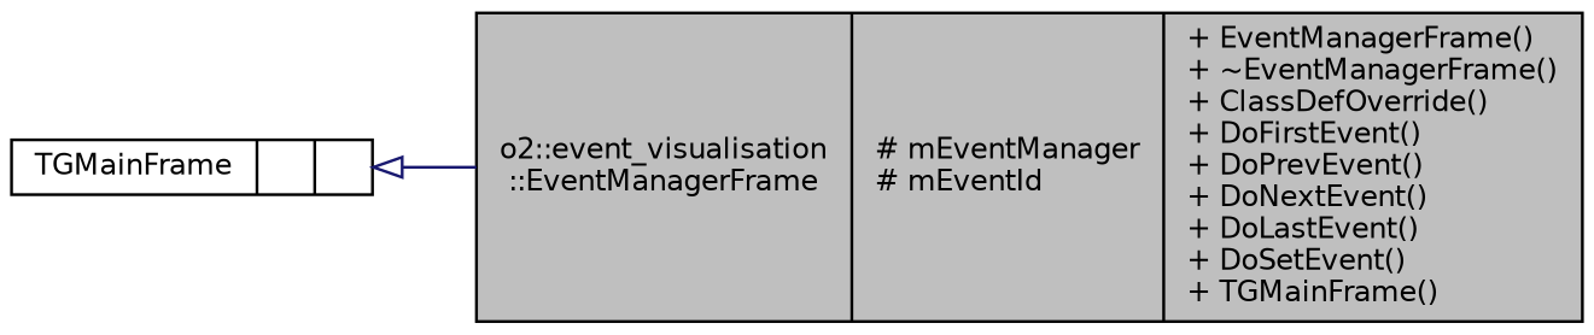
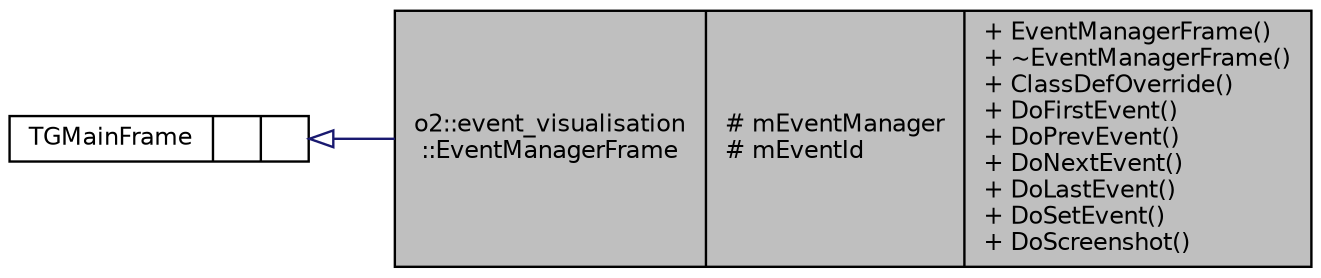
  digraph {
    rankdir=LR
    node [color=black fontname=Helvetica fontsize=10 shape=record]
-   n1 [fillcolor=grey75 fontcolor=black height=0.2 label="{o2::event_visualisation\l::EventManagerFrame\n|# mEventManager\l# mEventId\l|+ EventManagerFrame()\l+ ~EventManagerFrame()\l+ ClassDefOverride()\l+ DoFirstEvent()\l+ DoPrevEvent()\l+ DoNextEvent()\l+ DoLastEvent()\l+ DoSetEvent()\l+ TGMainFrame()\l}" style=filled width=0.4]
+   n1 [fillcolor=grey75 fontcolor=black height=0.2 label="{o2::event_visualisation\l::EventManagerFrame\n|# mEventManager\l# mEventId\l|+ EventManagerFrame()\l+ ~EventManagerFrame()\l+ ClassDefOverride()\l+ DoFirstEvent()\l+ DoPrevEvent()\l+ DoNextEvent()\l+ DoLastEvent()\l+ DoSetEvent()\l+ DoScreenshot()\l}" style=filled width=0.4]
    n2 [height=0.2 label="{TGMainFrame\n||}" width=0.4]
    n2 -> n1 [arrowtail=onormal color=midnightblue dir=back fontname=Helvetica fontsize=10 labelfontname=Helvetica labelfontsize=10 style=solid]
  }
